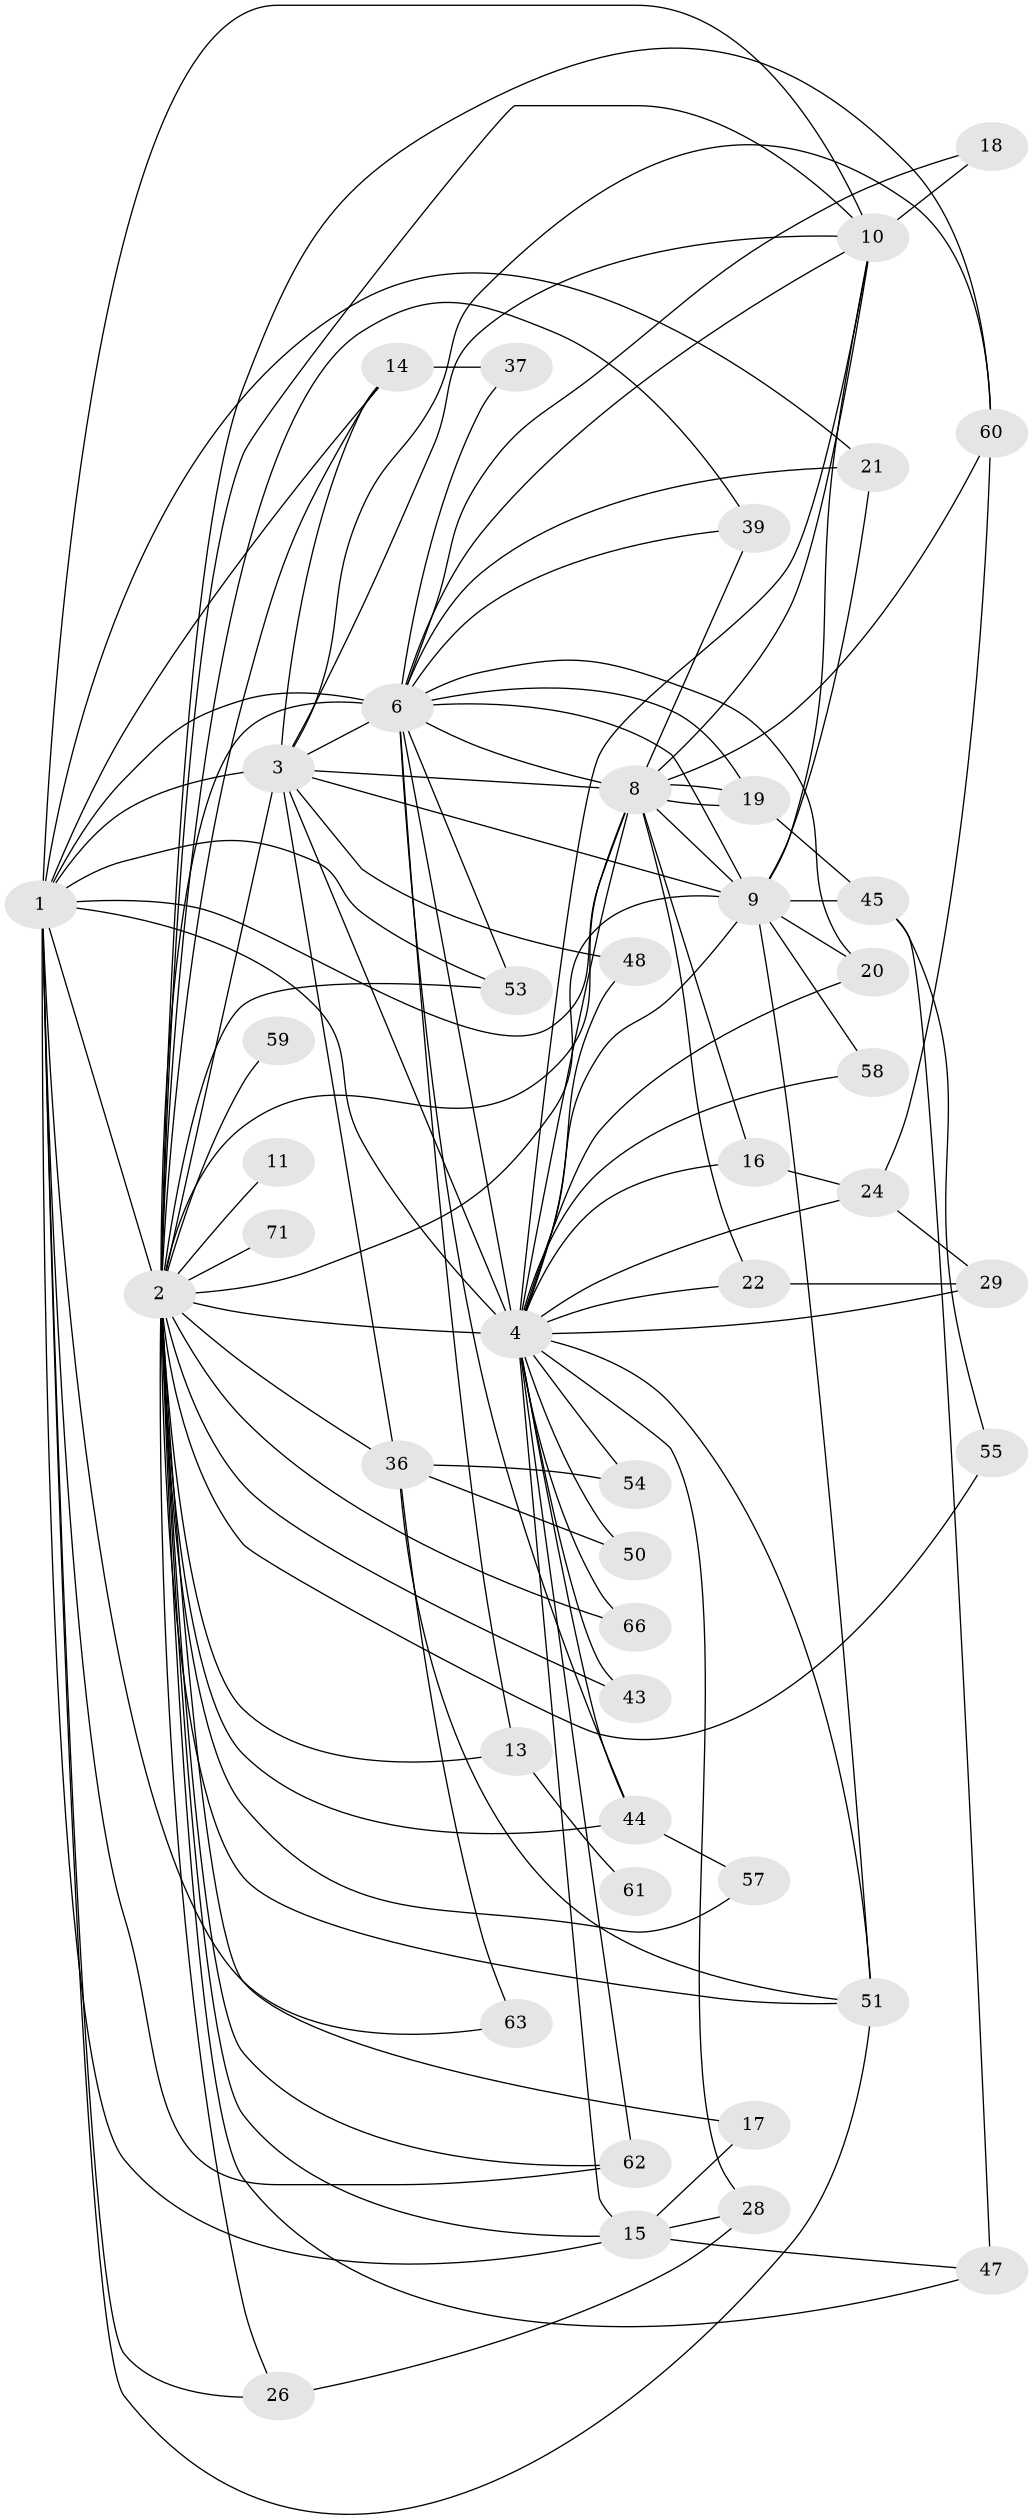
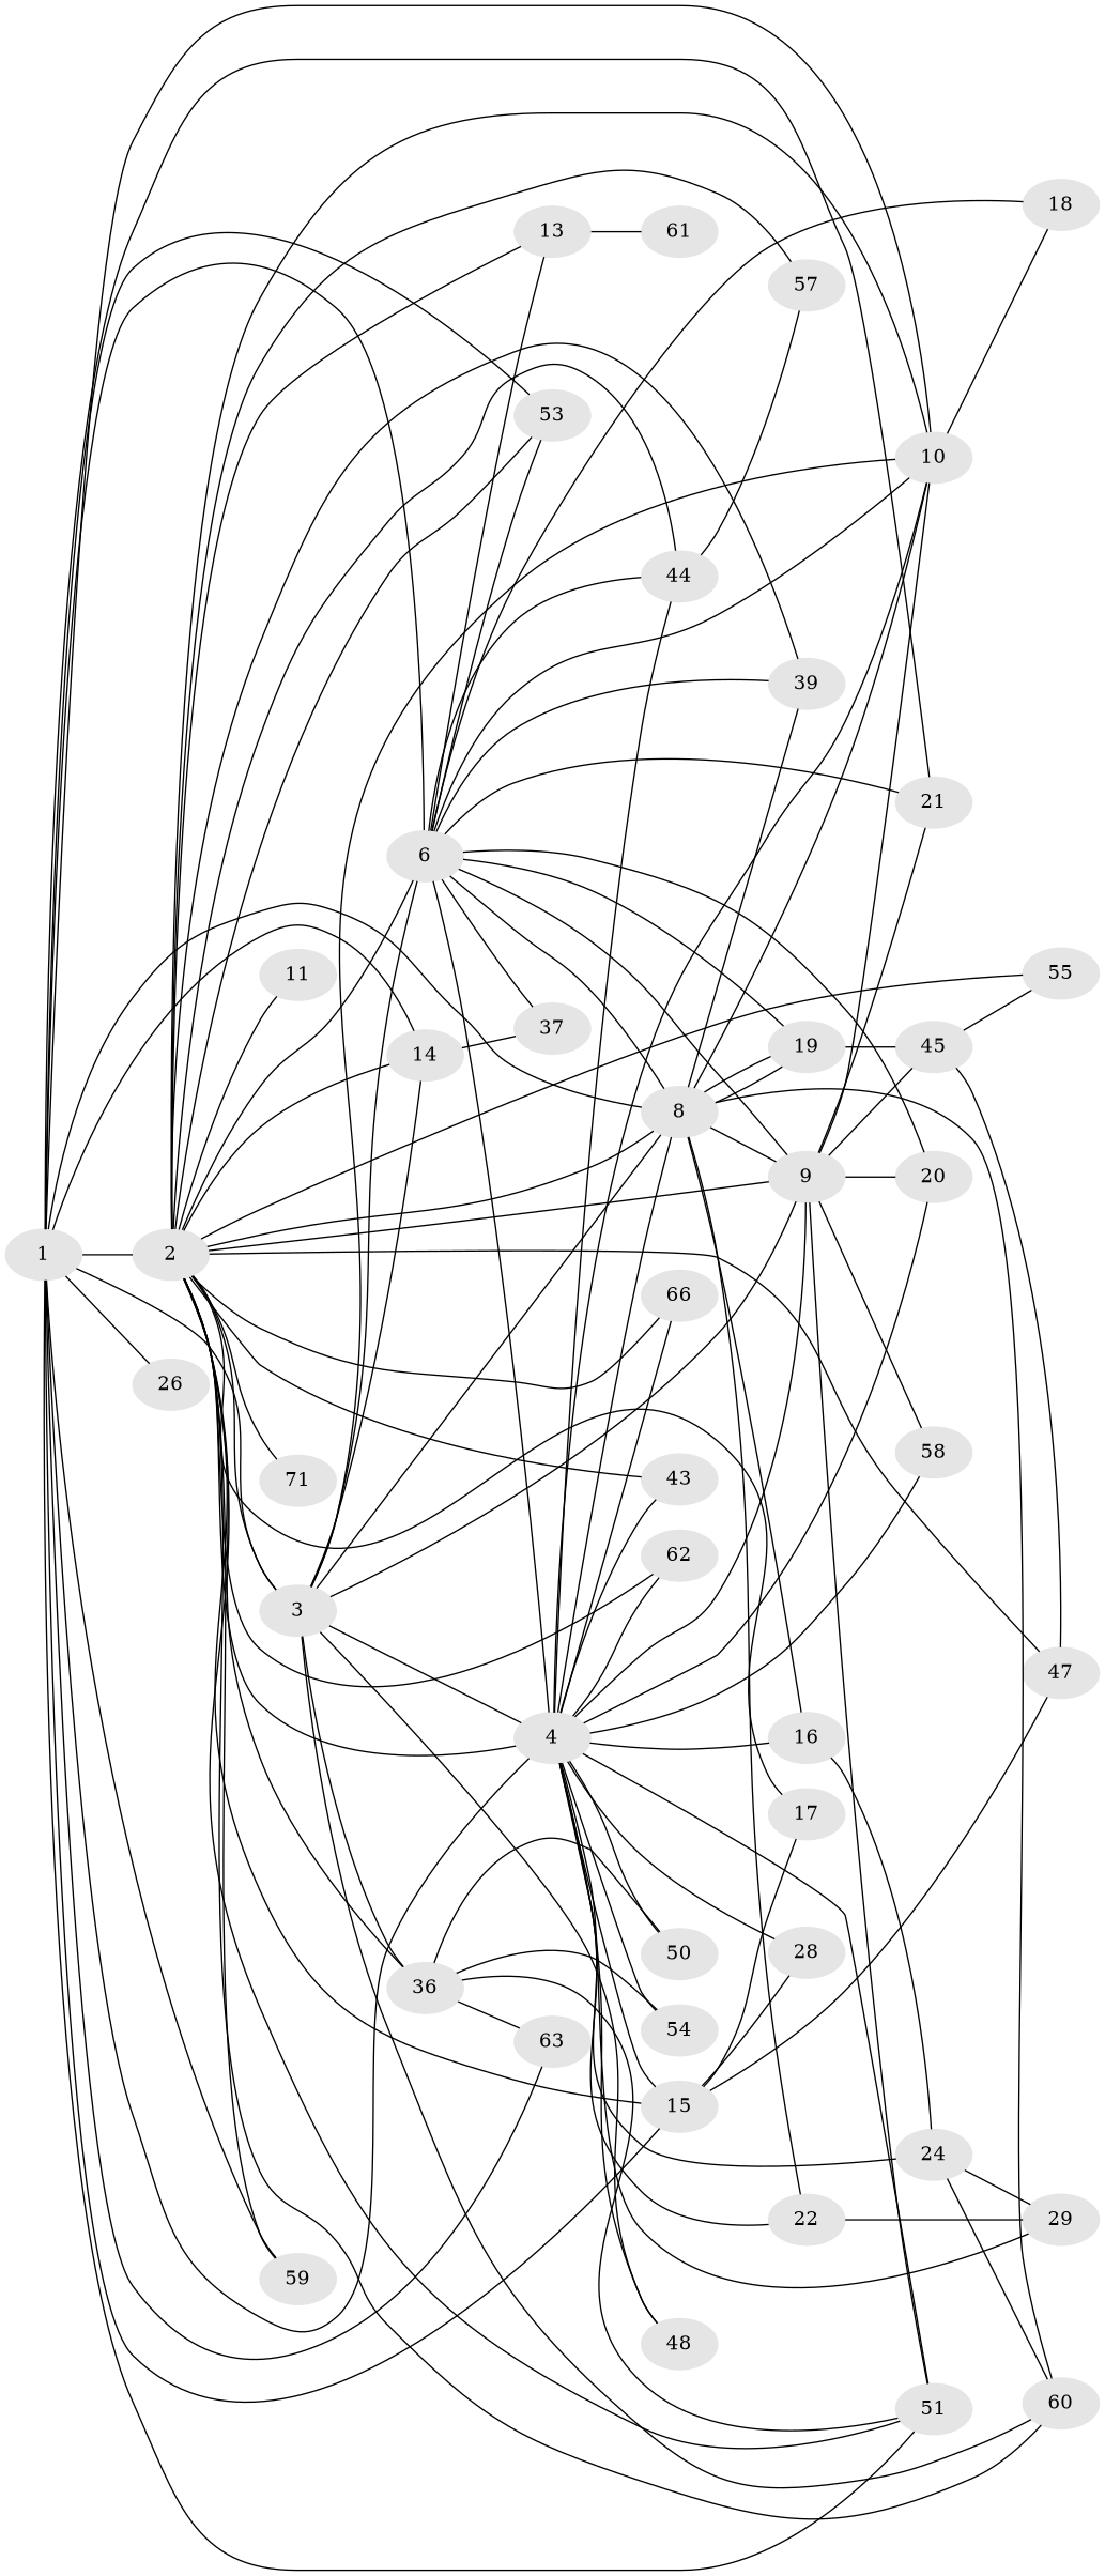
  graph {
    rankdir=LR
    node [color=gray90 style=filled]
    2 [super="+87+4"]
    3 [super="+52+74"]
    6 [super="+42+25+40+72+84+85+86+81+30+49+31"]
    n4 [label=4 super="+27+23+12"]
    8
    9
    10
    14
    15 [super="+78+68+46"]
    26
    51 [super="+56+75"]
    53 [super="+64"]
    59
    11
    13
    17
    36 [super="+38"]
    39 [super="+82"]
    43
    44 [super="+77"]
    47 [super="+90"]
    55
    57
    60 [super="+76"]
    62
    66
    71
    1
    21
    63
    48
    18
    19 [super="+41"]
    20
    37
    16
    22 [super="+65"]
    24
    28
    29
    50
    54
    58
    45
    61
    2 -- 3 [weight=3]
    2 -- 6 [weight=4]
    2 -- n4 [weight=7]
    2 -- 8 [weight=3]
    2 -- 9 [weight=3]
    2 -- 10 [weight=4]
    2 -- 14
    2 -- 15 [weight=4]
-   2 -- 26
    2 -- 51
    2 -- 53
    2 -- 59
    2 -- 11 [weight=2]
    2 -- 13
    2 -- 17
    2 -- 36
    2 -- 39
    2 -- 43
    2 -- 44
    2 -- 47
    2 -- 55
    2 -- 57
    2 -- 60
    2 -- 62
    2 -- 66
    2 -- 71
    3 -- 6 [weight=4]
    3 -- n4
    3 -- 8
    3 -- 9
    3 -- 10
    3 -- 14
    3 -- 36
    3 -- 60
    3 -- 48
    6 -- n4 [weight=2]
    6 -- 8
    6 -- 9 [weight=2]
    6 -- 10 [weight=3]
    6 -- 53
    6 -- 13 [weight=2]
    6 -- 39
    6 -- 44
    6 -- 21
    6 -- 18
    6 -- 19
    6 -- 20
    6 -- 37
    n4 -- 8 [weight=3]
    n4 -- 9
    n4 -- 10
    n4 -- 15
    n4 -- 51
    n4 -- 43
    n4 -- 44
    n4 -- 62
    n4 -- 66
    n4 -- 48
    n4 -- 20
    n4 -- 16
    n4 -- 22
    n4 -- 24
    n4 -- 28
    n4 -- 29
    n4 -- 50
    n4 -- 54
    n4 -- 58
    8 -- 9
    8 -- 10
    8 -- 39
    8 -- 60
    8 -- 19
    8 -- 19
    8 -- 16
    8 -- 22
    9 -- 10
    9 -- 51
    9 -- 21
    9 -- 20
    9 -- 58
    9 -- 45
    10 -- 18
    14 -- 37
    15 -- 17
    15 -- 47
    15 -- 28
-   26 -- 28
    13 -- 61
    36 -- 51
    36 -- 63
    36 -- 50
    36 -- 54
    44 -- 57
    1 -- 2 [weight=3]
    1 -- 3
    1 -- 6 [weight=3]
    1 -- n4
    1 -- 8
    1 -- 10
    1 -- 14
    1 -- 15
    1 -- 26
    1 -- 51
    1 -- 53
-   1 -- 62
+   1 -- 59
    1 -- 21
    1 -- 63
    19 -- 45
    16 -- 24
    22 -- 29
    24 -- 60
    24 -- 29
    45 -- 47
    45 -- 55
  }
